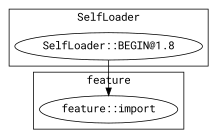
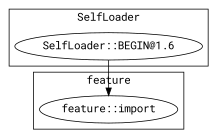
  digraph {
    fontname="Roboto Mono"
    node [fontname="Roboto Mono"]
-   "SelfLoader::BEGIN@1.6" [label="SelfLoader::BEGIN@1.8"]
+   "SelfLoader::BEGIN@1.6"
    "feature::import"
    subgraph cluster_1 {
      label=SelfLoader
      "SelfLoader::BEGIN@1.6"
    }
    subgraph cluster_2 {
      label=feature
      "feature::import"
    }
    "SelfLoader::BEGIN@1.6" -> "feature::import" [fontname="Roboto Mono"]
  }
